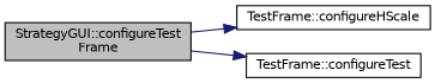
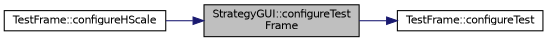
  digraph {
    rankdir=LR
    node [color=black fillcolor=white fontname=Helvetica fontsize=10 shape=record style=filled]
    edge [color=midnightblue fontname=Helvetica fontsize=10 labelfontname=Helvetica labelfontsize=10 style=solid]
    n1 [fillcolor=grey75 fontcolor=black height=0.2 label="StrategyGUI::configureTest\lFrame" width=0.4]
    n2 [height=0.2 label="TestFrame::configureHScale" width=0.4]
    n3 [height=0.2 label="TestFrame::configureTest" width=0.4]
-   n1 -> n2
+   n2 -> n1
    n1 -> n3
  }
